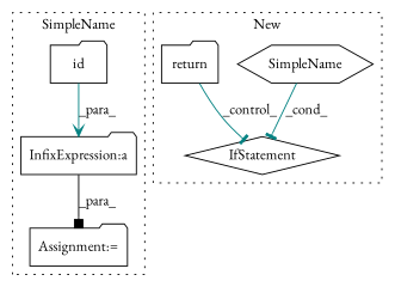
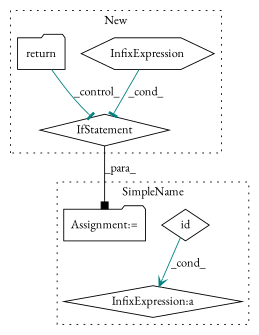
  digraph {
    fontname="EB Garamond"
    node [fontname="EB Garamond" shape=folder]
    edge [arrowhead=tee color=teal fontname="EB Garamond"]
-   n1 [a=32 l="3,1" label=id s="12341,12348"]
-   n2 [a=27 l=3 label="InfixExpression:a" s=12326]
+   n1 [a=32 l="3,1" label=id s="12341,12348" shape=diamond]
+   n2 [a=27 l=3 label="InfixExpression:a" s=12326 shape=diamond]
    n3 [a=7 l=1 label="Assignment:=" s=11730]
    n4 [a=25 l="4,2" label=IfStatement s="12844,12897" shape=diamond]
-   n5 [a=42 label=SimpleName shape=hexagon]
+   n5 [a=42 label=InfixExpression shape=hexagon]
    n6 [a=41 l=7 label=return s=12974]
    subgraph cluster_1 {
      label=SimpleName
      style=dotted
      n1
      n2
      n3
    }
    subgraph cluster_2 {
      label=New
      style=dotted
      n4
      n5
      n6
    }
-   n1 -> n2 [arrowhead=vee label=_para_]
-   n2 -> n3 [arrowhead=box color=black label=_para_]
+   n1 -> n2 [arrowhead=vee label=_cond_]
+   n4 -> n3 [arrowhead=box color=black label=_para_]
    n5 -> n4 [label=_cond_]
    n6 -> n4 [label=_control_]
  }
